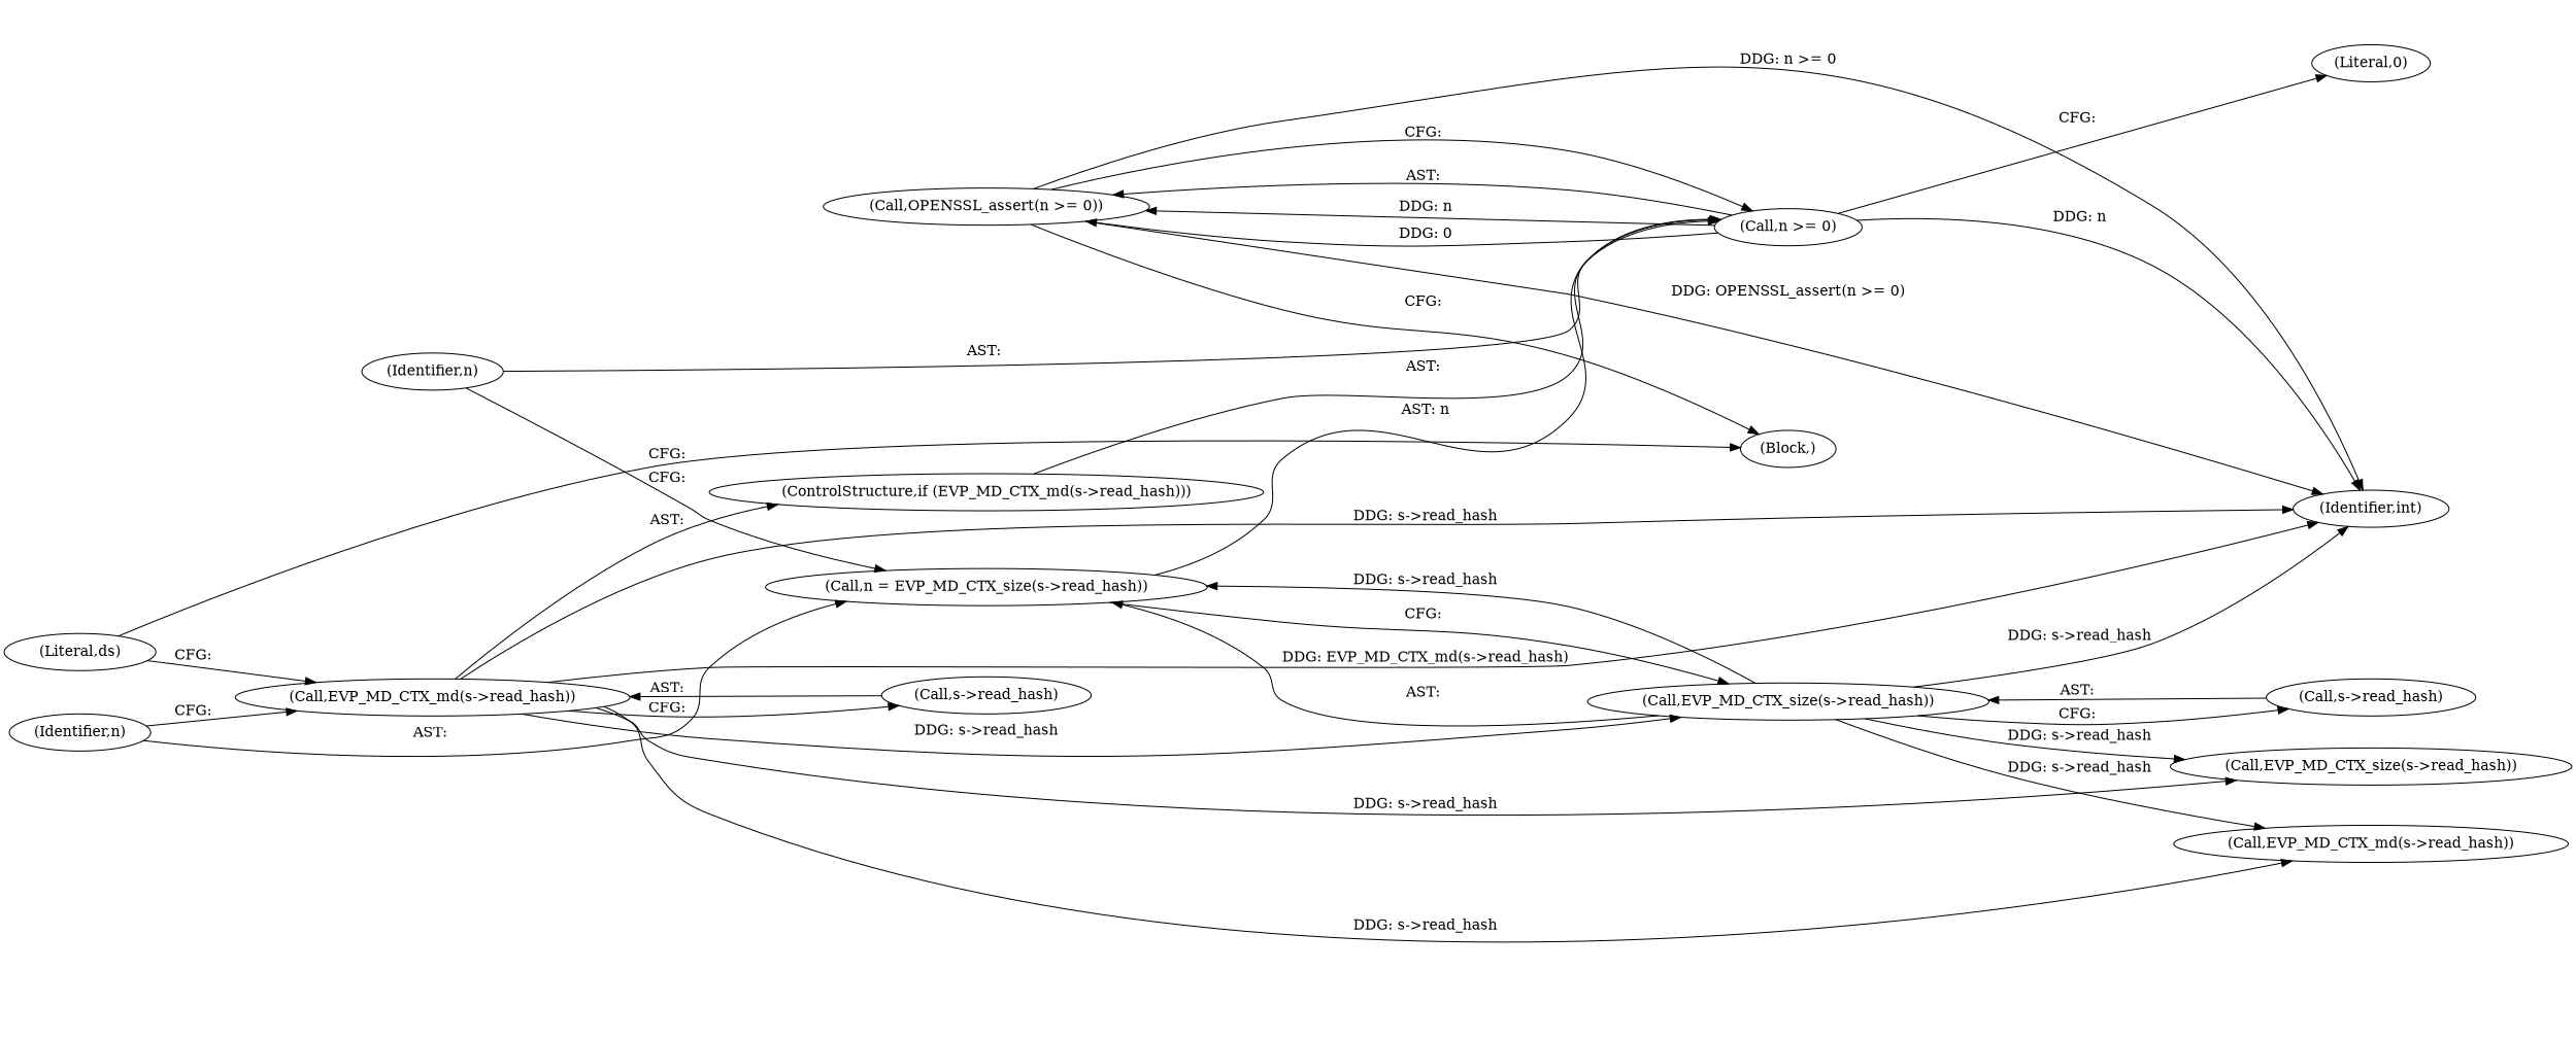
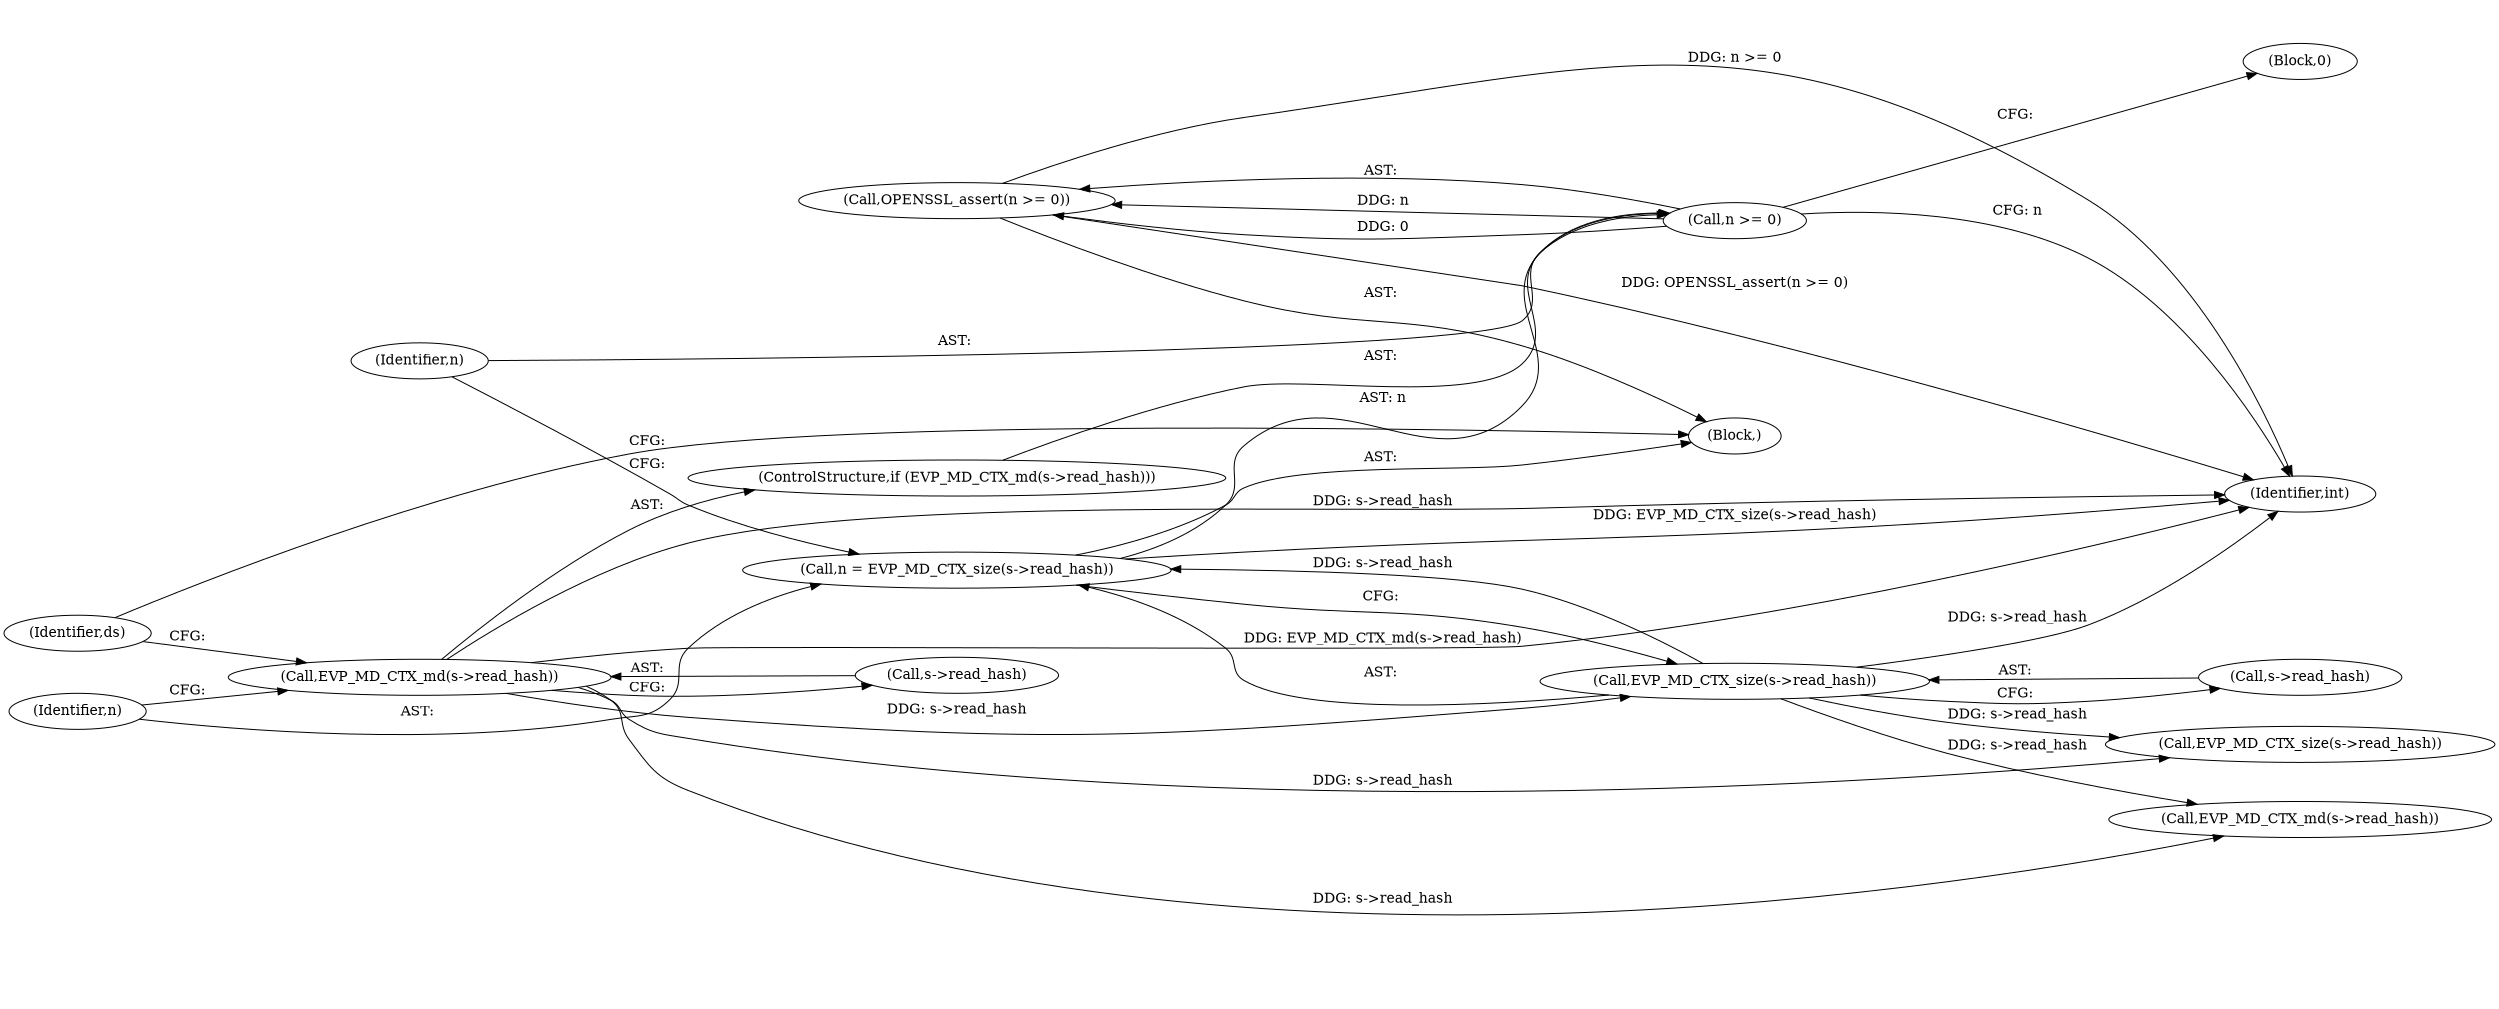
  digraph {
    rankdir=LR
    n1 [label="(Call,OPENSSL_assert(n >= 0))"]
    n2 [label="(Call,n >= 0)"]
    n3 [label="(Block,)"]
    n4 [label="(Identifier,int)"]
-   n5 [label="(Literal,0)"]
+   n5 [label="(Block,0)"]
    n6 [label="(Call,n = EVP_MD_CTX_size(s->read_hash))"]
    n7 [label="(Call,EVP_MD_CTX_size(s->read_hash))"]
    n8 [label="(Call,s->read_hash)"]
    n9 [label="(Call,EVP_MD_CTX_size(s->read_hash))"]
    n10 [label="(Call,EVP_MD_CTX_md(s->read_hash))"]
    n11 [label="(Call,EVP_MD_CTX_md(s->read_hash))"]
    n12 [label="(ControlStructure,if (EVP_MD_CTX_md(s->read_hash)))"]
    n13 [label="(Call,s->read_hash)"]
-   n14 [label="(Literal,ds)"]
+   n14 [label="(Identifier,ds)"]
    n15 [label="(Identifier,n)"]
    n16 [label="(Identifier,n)"]
-   n1 -> n2 [label="CFG: "]
-   n1 -> n3 [label="CFG: "]
+   n1 -> n3 [label="AST: "]
    n1 -> n4 [label="DDG: OPENSSL_assert(n >= 0)"]
    n1 -> n4 [label="DDG: n >= 0"]
    n2 -> n1 [label="AST: "]
    n2 -> n1 [label="DDG: n"]
    n2 -> n1 [label="DDG: 0"]
-   n2 -> n4 [label="DDG: n"]
+   n2 -> n4 [label="CFG: n"]
    n2 -> n5 [label="CFG: "]
    n6 -> n2 [label="AST: n"]
+   n6 -> n3 [label="AST: "]
+   n6 -> n4 [label="DDG: EVP_MD_CTX_size(s->read_hash)"]
    n6 -> n7 [label="CFG: "]
    n7 -> n4 [label="DDG: s->read_hash"]
    n7 -> n6 [label="AST: "]
    n7 -> n6 [label="DDG: s->read_hash"]
    n7 -> n8 [label="CFG: "]
    n7 -> n9 [label="DDG: s->read_hash"]
    n7 -> n10 [label="DDG: s->read_hash"]
    n8 -> n7 [label="AST: "]
    n11 -> n4 [label="DDG: EVP_MD_CTX_md(s->read_hash)"]
    n11 -> n4 [label="DDG: s->read_hash"]
    n11 -> n7 [label="DDG: s->read_hash"]
    n11 -> n9 [label="DDG: s->read_hash"]
    n11 -> n10 [label="DDG: s->read_hash"]
    n11 -> n12 [label="AST: "]
    n11 -> n13 [label="CFG: "]
    n12 -> n2 [label="AST: "]
    n13 -> n11 [label="AST: "]
    n14 -> n3 [label="CFG: "]
    n14 -> n11 [label="CFG: "]
    n15 -> n2 [label="AST: "]
    n15 -> n6 [label="CFG: "]
    n16 -> n6 [label="AST: "]
    n16 -> n11 [label="CFG: "]
  }
